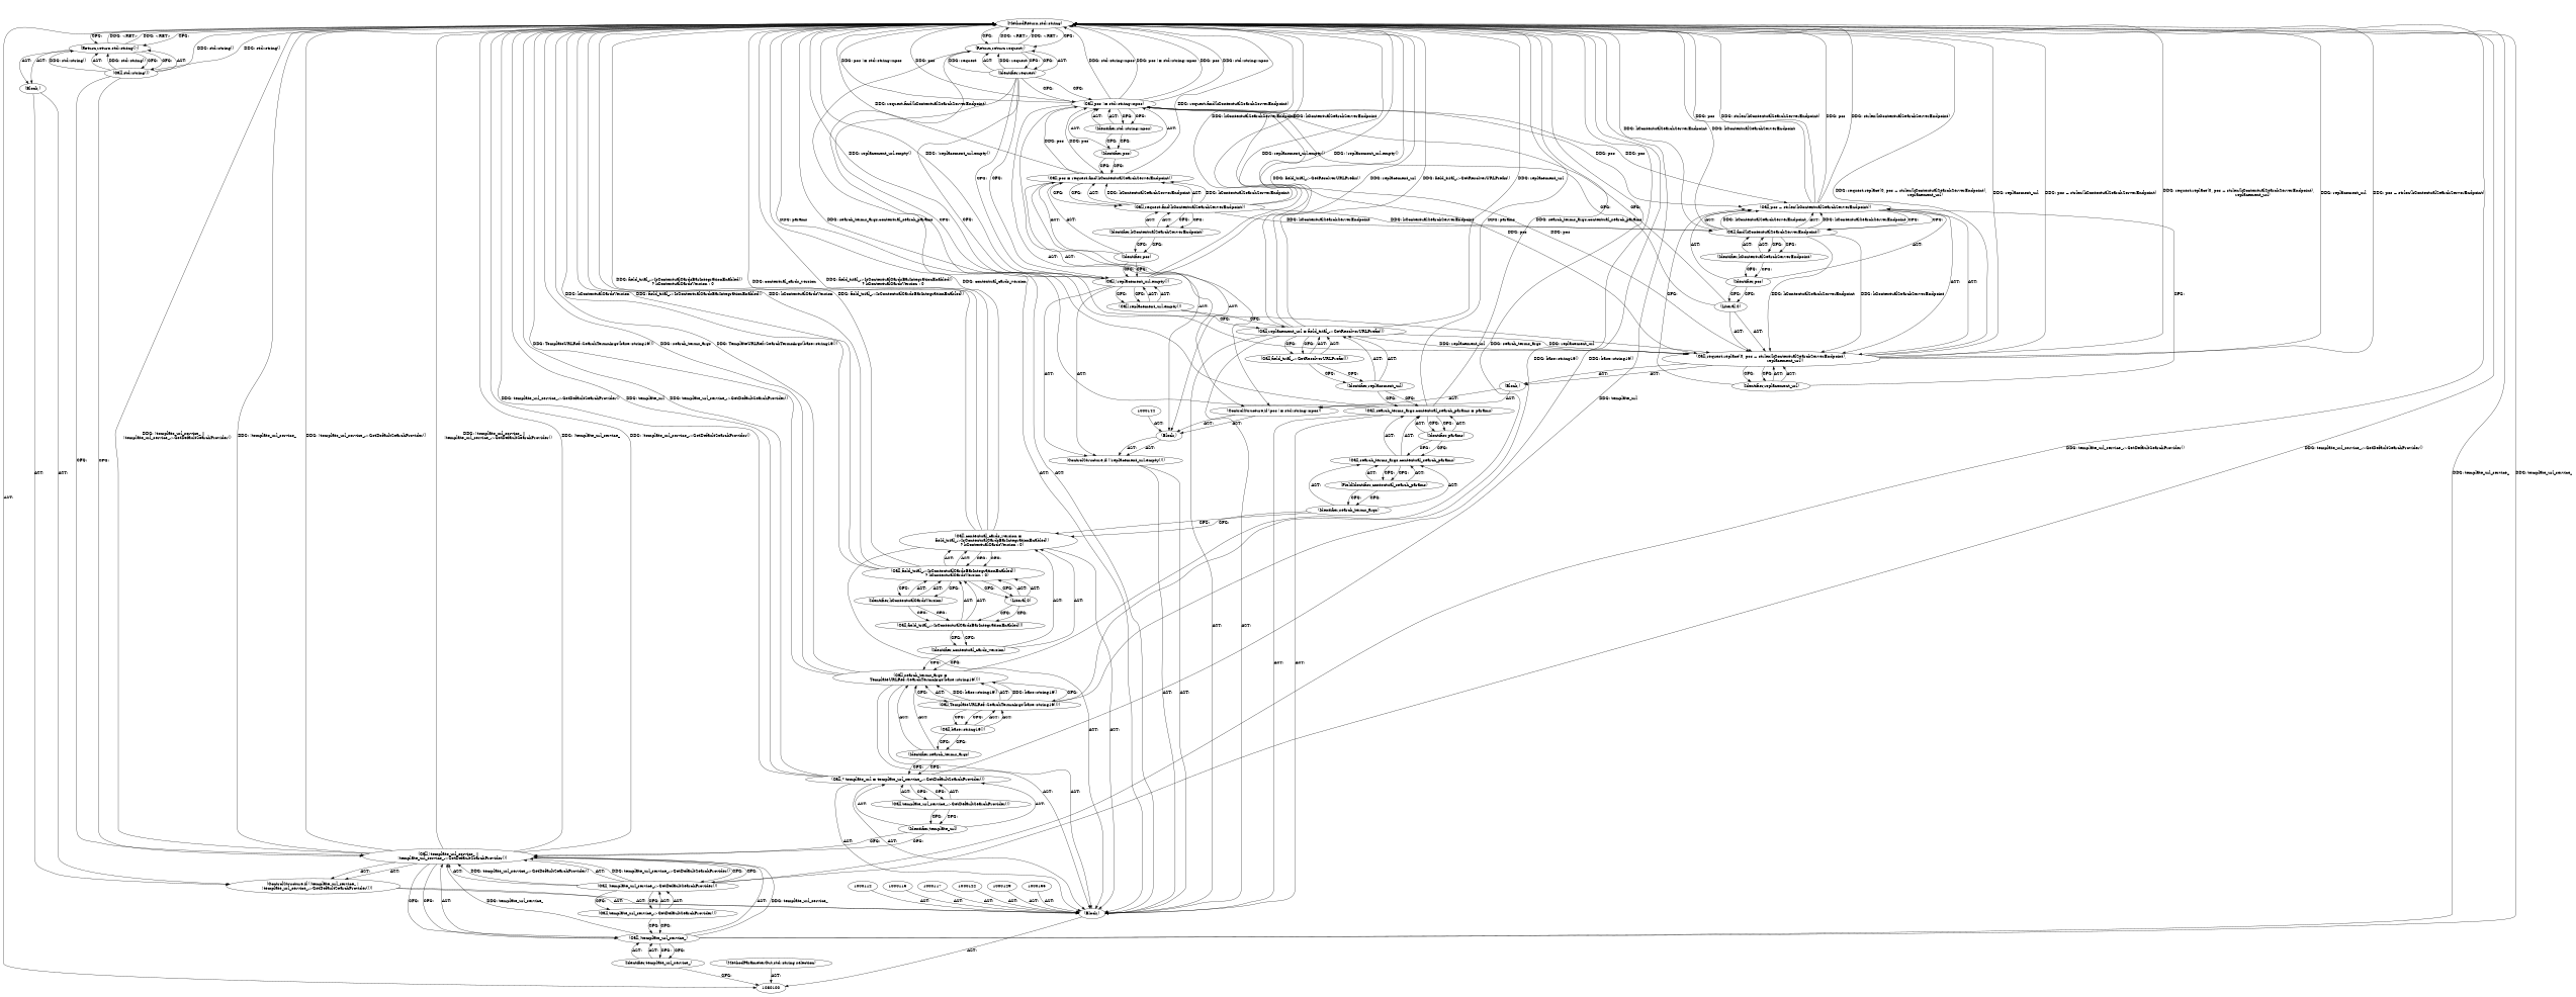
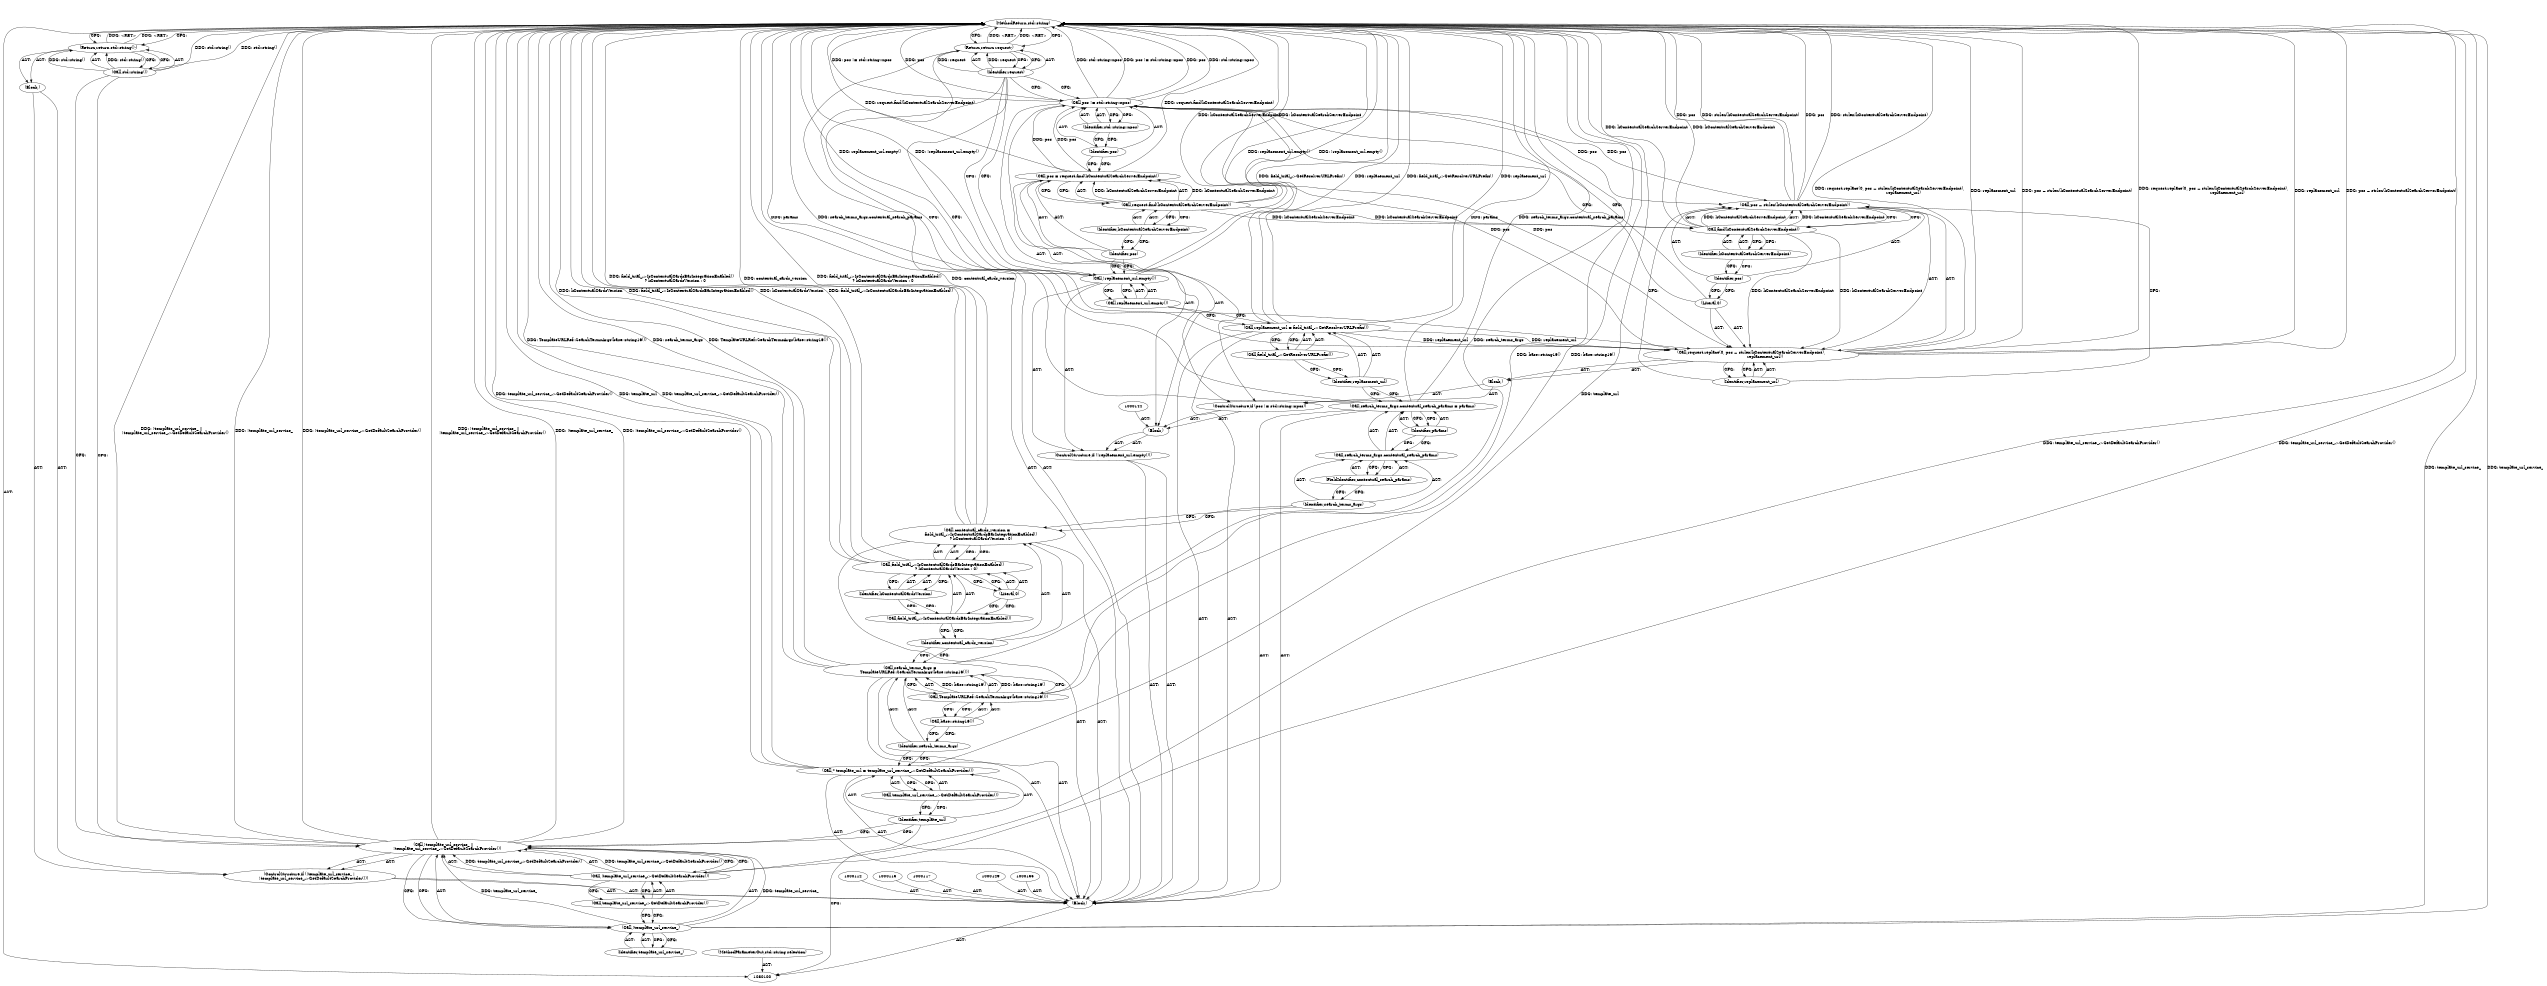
  digraph {
    n1 [label="(MethodReturn,std::string)"]
    n2 [label="(Return,return request;)"]
    n3 [label="(Return,return std::string();)"]
    n4 [label=1080100]
    n5 [label="(Block,)"]
    n6 [label="(Identifier,request)"]
    n7 [label="(Block,)"]
    n8 [label="(Call,std::string())"]
    n9 [label="(MethodParameterOut,std::string selection)"]
    n10 [label="(Call,search_terms_args =\n       TemplateURLRef::SearchTermsArgs(base::string16()))"]
    n11 [label="(Call,TemplateURLRef::SearchTermsArgs(base::string16()))"]
    n12 [label="(Call,base::string16())"]
    n13 [label="(Identifier,search_terms_args)"]
    n14 [label="(Call,* template_url = template_url_service_->GetDefaultSearchProvider())"]
    n15 [label="(Call,template_url_service_->GetDefaultSearchProvider())"]
    n16 [label="(Call,contextual_cards_version =\n      field_trial_->IsContextualCardsBarIntegrationEnabled()\n      ? kContextualCardsVersion : 0)"]
    n17 [label="(Call,field_trial_->IsContextualCardsBarIntegrationEnabled()\n      ? kContextualCardsVersion : 0)"]
    n18 [label="(Literal,0)"]
    n19 [label="(Identifier,kContextualCardsVersion)"]
    n20 [label="(Identifier,contextual_cards_version)"]
    n21 [label="(Call,field_trial_->IsContextualCardsBarIntegrationEnabled())"]
    n22 [label="(ControlStructure,if (!template_url_service_ ||\n      !template_url_service_->GetDefaultSearchProvider()))"]
    n23 [label="(Call,!template_url_service_ ||\n      !template_url_service_->GetDefaultSearchProvider())"]
    n24 [label="(Call,!template_url_service_)"]
    n25 [label="(Call,!template_url_service_->GetDefaultSearchProvider())"]
    n26 [label="(Identifier,template_url_service_)"]
    n27 [label="(Call,template_url_service_->GetDefaultSearchProvider())"]
    n28 [label="(FieldIdentifier,contextual_search_params)"]
    n29 [label="(Call,search_terms_args.contextual_search_params)"]
    n30 [label="(Identifier,search_terms_args)"]
    n31 [label="(Call,search_terms_args.contextual_search_params = params)"]
    n32 [label="(Identifier,params)"]
    n33 [label="(Call,replacement_url = field_trial_->GetResolverURLPrefix())"]
    n34 [label="(Call,field_trial_->GetResolverURLPrefix())"]
    n35 [label="(Call,request.replace(0, pos + strlen(kContextualSearchServerEndpoint),\n                      replacement_url))"]
    n36 [label="(Identifier,replacement_url)"]
    n37 [label="(Block,)"]
    n38 [label="(Identifier,replacement_url)"]
    n39 [label="(ControlStructure,if (!replacement_url.empty()))"]
    n40 [label="(Call,!replacement_url.empty())"]
    n41 [label="(Call,replacement_url.empty())"]
    n42 [label="(Call,pos = request.find(kContextualSearchServerEndpoint))"]
    n43 [label="(Call,request.find(kContextualSearchServerEndpoint))"]
    n44 [label="(Block,)"]
    n45 [label="(Call,pos != std::string::npos)"]
    n46 [label="(Identifier,kContextualSearchServerEndpoint)"]
    n47 [label="(Call,find(kContextualSearchServerEndpoint))"]
    n48 [label="(Identifier,std::string::npos)"]
    n49 [label="(ControlStructure,if (pos != std::string::npos))"]
    n50 [label="(Call,pos + strlen(kContextualSearchServerEndpoint))"]
    n51 [label="(Identifier,pos)"]
    n52 [label="(Identifier,kContextualSearchServerEndpoint)"]
    n53 [label="(Identifier,pos)"]
    n54 [label="(Literal,0)"]
    n55 [label="(Identifier,pos)"]
    n56 [label="(Identifier,template_url)"]
    1000112
    1000113
    1000117
-   1000122
    1000129
    1000135
    1000144
    n1 -> n2 [label="CFG: "]
    n1 -> n2 [label="CFG: "]
    n1 -> n3 [label="CFG: "]
    n1 -> n3 [label="CFG: "]
    n1 -> n4 [label="AST: "]
    n2 -> n1 [label="DDG: <RET>"]
    n2 -> n1 [label="DDG: <RET>"]
    n2 -> n5 [label="AST: "]
    n2 -> n5 [label="AST: "]
    n2 -> n6 [label="CFG: "]
    n2 -> n6 [label="CFG: "]
    n3 -> n1 [label="DDG: <RET>"]
    n3 -> n1 [label="DDG: <RET>"]
    n3 -> n7 [label="AST: "]
    n3 -> n7 [label="AST: "]
    n3 -> n8 [label="CFG: "]
    n3 -> n8 [label="CFG: "]
    n5 -> n4 [label="AST: "]
    n6 -> n2 [label="AST: "]
    n6 -> n2 [label="DDG: request"]
    n6 -> n2 [label="AST: "]
    n6 -> n2 [label="DDG: request"]
    n6 -> n35 [label="CFG: "]
    n6 -> n35 [label="CFG: "]
    n6 -> n40 [label="CFG: "]
    n6 -> n40 [label="CFG: "]
    n6 -> n45 [label="CFG: "]
    n6 -> n45 [label="CFG: "]
    n7 -> n22 [label="AST: "]
    n7 -> n22 [label="AST: "]
    n8 -> n1 [label="DDG: std::string()"]
    n8 -> n1 [label="DDG: std::string()"]
    n8 -> n3 [label="AST: "]
    n8 -> n3 [label="DDG: std::string()"]
    n8 -> n3 [label="AST: "]
    n8 -> n3 [label="DDG: std::string()"]
    n8 -> n23 [label="CFG: "]
    n8 -> n23 [label="CFG: "]
    n9 -> n4 [label="AST: "]
    n10 -> n1 [label="DDG: search_terms_args"]
    n10 -> n1 [label="DDG: TemplateURLRef::SearchTermsArgs(base::string16())"]
    n10 -> n1 [label="DDG: search_terms_args"]
    n10 -> n1 [label="DDG: TemplateURLRef::SearchTermsArgs(base::string16())"]
    n10 -> n5 [label="AST: "]
    n10 -> n5 [label="AST: "]
    n10 -> n11 [label="CFG: "]
    n10 -> n11 [label="CFG: "]
    n11 -> n1 [label="DDG: base::string16()"]
    n11 -> n1 [label="DDG: base::string16()"]
    n11 -> n10 [label="AST: "]
    n11 -> n10 [label="DDG: base::string16()"]
    n11 -> n10 [label="AST: "]
    n11 -> n10 [label="DDG: base::string16()"]
    n11 -> n12 [label="CFG: "]
    n11 -> n12 [label="CFG: "]
    n12 -> n11 [label="AST: "]
    n12 -> n11 [label="AST: "]
    n12 -> n13 [label="CFG: "]
    n12 -> n13 [label="CFG: "]
    n13 -> n10 [label="AST: "]
    n13 -> n10 [label="AST: "]
    n13 -> n14 [label="CFG: "]
    n13 -> n14 [label="CFG: "]
    n14 -> n1 [label="DDG: template_url"]
    n14 -> n1 [label="DDG: template_url_service_->GetDefaultSearchProvider()"]
    n14 -> n1 [label="DDG: template_url"]
    n14 -> n1 [label="DDG: template_url_service_->GetDefaultSearchProvider()"]
    n14 -> n5 [label="AST: "]
    n14 -> n5 [label="AST: "]
    n14 -> n15 [label="CFG: "]
    n14 -> n15 [label="CFG: "]
    n15 -> n14 [label="AST: "]
    n15 -> n14 [label="AST: "]
    n15 -> n56 [label="CFG: "]
    n15 -> n56 [label="CFG: "]
    n16 -> n1 [label="DDG: field_trial_->IsContextualCardsBarIntegrationEnabled()\n      ? kContextualCardsVersion : 0"]
    n16 -> n1 [label="DDG: contextual_cards_version"]
    n16 -> n1 [label="DDG: field_trial_->IsContextualCardsBarIntegrationEnabled()\n      ? kContextualCardsVersion : 0"]
    n16 -> n1 [label="DDG: contextual_cards_version"]
    n16 -> n5 [label="AST: "]
    n16 -> n5 [label="AST: "]
    n16 -> n17 [label="CFG: "]
    n16 -> n17 [label="CFG: "]
    n17 -> n1 [label="DDG: kContextualCardsVersion"]
    n17 -> n1 [label="DDG: field_trial_->IsContextualCardsBarIntegrationEnabled()"]
    n17 -> n1 [label="DDG: kContextualCardsVersion"]
    n17 -> n1 [label="DDG: field_trial_->IsContextualCardsBarIntegrationEnabled()"]
    n17 -> n16 [label="AST: "]
    n17 -> n16 [label="AST: "]
    n17 -> n18 [label="CFG: "]
    n17 -> n18 [label="CFG: "]
    n17 -> n19 [label="CFG: "]
    n17 -> n19 [label="CFG: "]
    n18 -> n17 [label="AST: "]
    n18 -> n17 [label="AST: "]
    n18 -> n21 [label="CFG: "]
    n18 -> n21 [label="CFG: "]
    n19 -> n17 [label="AST: "]
    n19 -> n17 [label="AST: "]
    n19 -> n21 [label="CFG: "]
    n19 -> n21 [label="CFG: "]
    n20 -> n10 [label="CFG: "]
    n20 -> n10 [label="CFG: "]
    n20 -> n16 [label="AST: "]
    n20 -> n16 [label="AST: "]
    n21 -> n17 [label="AST: "]
    n21 -> n17 [label="AST: "]
    n21 -> n20 [label="CFG: "]
    n21 -> n20 [label="CFG: "]
    n22 -> n5 [label="AST: "]
    n22 -> n5 [label="AST: "]
    n23 -> n1 [label="DDG: !template_url_service_ ||\n      !template_url_service_->GetDefaultSearchProvider()"]
    n23 -> n1 [label="DDG: !template_url_service_"]
    n23 -> n1 [label="DDG: !template_url_service_->GetDefaultSearchProvider()"]
    n23 -> n1 [label="DDG: !template_url_service_ ||\n      !template_url_service_->GetDefaultSearchProvider()"]
    n23 -> n1 [label="DDG: !template_url_service_"]
    n23 -> n1 [label="DDG: !template_url_service_->GetDefaultSearchProvider()"]
    n23 -> n22 [label="AST: "]
    n23 -> n22 [label="AST: "]
    n23 -> n24 [label="CFG: "]
    n23 -> n24 [label="CFG: "]
    n23 -> n25 [label="CFG: "]
    n23 -> n25 [label="CFG: "]
    n24 -> n1 [label="DDG: template_url_service_"]
    n24 -> n1 [label="DDG: template_url_service_"]
    n24 -> n23 [label="AST: "]
    n24 -> n23 [label="DDG: template_url_service_"]
    n24 -> n23 [label="AST: "]
    n24 -> n23 [label="DDG: template_url_service_"]
    n24 -> n26 [label="CFG: "]
    n24 -> n26 [label="CFG: "]
    n25 -> n1 [label="DDG: template_url_service_->GetDefaultSearchProvider()"]
    n25 -> n1 [label="DDG: template_url_service_->GetDefaultSearchProvider()"]
    n25 -> n23 [label="AST: "]
    n25 -> n23 [label="DDG: template_url_service_->GetDefaultSearchProvider()"]
    n25 -> n23 [label="AST: "]
    n25 -> n23 [label="DDG: template_url_service_->GetDefaultSearchProvider()"]
    n25 -> n27 [label="CFG: "]
    n25 -> n27 [label="CFG: "]
-   n26 -> n4 [label="CFG: "]
+   n56 -> n4 [label="CFG: "]
    n26 -> n24 [label="AST: "]
    n26 -> n24 [label="AST: "]
    n27 -> n24 [label="CFG: "]
    n27 -> n24 [label="CFG: "]
    n27 -> n25 [label="AST: "]
    n27 -> n25 [label="AST: "]
    n28 -> n29 [label="AST: "]
    n28 -> n29 [label="AST: "]
    n28 -> n30 [label="CFG: "]
    n28 -> n30 [label="CFG: "]
    n29 -> n28 [label="CFG: "]
    n29 -> n28 [label="CFG: "]
    n29 -> n31 [label="AST: "]
    n29 -> n31 [label="AST: "]
    n30 -> n16 [label="CFG: "]
    n30 -> n16 [label="CFG: "]
    n30 -> n29 [label="AST: "]
    n30 -> n29 [label="AST: "]
    n31 -> n1 [label="DDG: params"]
    n31 -> n1 [label="DDG: search_terms_args.contextual_search_params"]
    n31 -> n1 [label="DDG: params"]
    n31 -> n1 [label="DDG: search_terms_args.contextual_search_params"]
    n31 -> n5 [label="AST: "]
    n31 -> n5 [label="AST: "]
    n31 -> n32 [label="CFG: "]
    n31 -> n32 [label="CFG: "]
    n32 -> n29 [label="CFG: "]
    n32 -> n29 [label="CFG: "]
    n32 -> n31 [label="AST: "]
    n32 -> n31 [label="AST: "]
    n33 -> n1 [label="DDG: field_trial_->GetResolverURLPrefix()"]
    n33 -> n1 [label="DDG: replacement_url"]
    n33 -> n1 [label="DDG: field_trial_->GetResolverURLPrefix()"]
    n33 -> n1 [label="DDG: replacement_url"]
    n33 -> n5 [label="AST: "]
    n33 -> n5 [label="AST: "]
    n33 -> n34 [label="CFG: "]
    n33 -> n34 [label="CFG: "]
    n33 -> n35 [label="DDG: replacement_url"]
    n33 -> n35 [label="DDG: replacement_url"]
    n34 -> n33 [label="AST: "]
    n34 -> n33 [label="AST: "]
    n34 -> n36 [label="CFG: "]
    n34 -> n36 [label="CFG: "]
    n35 -> n1 [label="DDG: request.replace(0, pos + strlen(kContextualSearchServerEndpoint),\n                      replacement_url)"]
    n35 -> n1 [label="DDG: replacement_url"]
    n35 -> n1 [label="DDG: pos + strlen(kContextualSearchServerEndpoint)"]
    n35 -> n1 [label="DDG: request.replace(0, pos + strlen(kContextualSearchServerEndpoint),\n                      replacement_url)"]
    n35 -> n1 [label="DDG: replacement_url"]
    n35 -> n1 [label="DDG: pos + strlen(kContextualSearchServerEndpoint)"]
    n35 -> n37 [label="AST: "]
    n35 -> n37 [label="AST: "]
    n35 -> n38 [label="CFG: "]
    n35 -> n38 [label="CFG: "]
    n36 -> n31 [label="CFG: "]
    n36 -> n31 [label="CFG: "]
    n36 -> n33 [label="AST: "]
    n36 -> n33 [label="AST: "]
    n37 -> n49 [label="AST: "]
    n37 -> n49 [label="AST: "]
    n38 -> n35 [label="AST: "]
    n38 -> n35 [label="AST: "]
    n38 -> n50 [label="CFG: "]
    n38 -> n50 [label="CFG: "]
    n39 -> n5 [label="AST: "]
    n39 -> n5 [label="AST: "]
    n40 -> n1 [label="DDG: replacement_url.empty()"]
    n40 -> n1 [label="DDG: !replacement_url.empty()"]
    n40 -> n1 [label="DDG: replacement_url.empty()"]
    n40 -> n1 [label="DDG: !replacement_url.empty()"]
    n40 -> n39 [label="AST: "]
    n40 -> n39 [label="AST: "]
    n40 -> n41 [label="CFG: "]
    n40 -> n41 [label="CFG: "]
    n41 -> n33 [label="CFG: "]
    n41 -> n33 [label="CFG: "]
    n41 -> n40 [label="AST: "]
    n41 -> n40 [label="AST: "]
    n42 -> n1 [label="DDG: request.find(kContextualSearchServerEndpoint)"]
    n42 -> n1 [label="DDG: request.find(kContextualSearchServerEndpoint)"]
    n42 -> n43 [label="CFG: "]
    n42 -> n43 [label="CFG: "]
    n42 -> n44 [label="AST: "]
    n42 -> n44 [label="AST: "]
    n42 -> n45 [label="DDG: pos"]
    n42 -> n45 [label="DDG: pos"]
    n43 -> n1 [label="DDG: kContextualSearchServerEndpoint"]
    n43 -> n1 [label="DDG: kContextualSearchServerEndpoint"]
    n43 -> n42 [label="AST: "]
    n43 -> n42 [label="DDG: kContextualSearchServerEndpoint"]
    n43 -> n42 [label="AST: "]
    n43 -> n42 [label="DDG: kContextualSearchServerEndpoint"]
    n43 -> n46 [label="CFG: "]
    n43 -> n46 [label="CFG: "]
    n43 -> n47 [label="DDG: kContextualSearchServerEndpoint"]
    n43 -> n47 [label="DDG: kContextualSearchServerEndpoint"]
    n44 -> n39 [label="AST: "]
    n44 -> n39 [label="AST: "]
    n45 -> n1 [label="DDG: std::string::npos"]
    n45 -> n1 [label="DDG: pos != std::string::npos"]
    n45 -> n1 [label="DDG: pos"]
    n45 -> n1 [label="DDG: std::string::npos"]
    n45 -> n1 [label="DDG: pos != std::string::npos"]
    n45 -> n1 [label="DDG: pos"]
    n45 -> n35 [label="DDG: pos"]
    n45 -> n35 [label="DDG: pos"]
    n45 -> n48 [label="CFG: "]
    n45 -> n48 [label="CFG: "]
    n45 -> n49 [label="AST: "]
    n45 -> n49 [label="AST: "]
    n45 -> n50 [label="DDG: pos"]
    n45 -> n50 [label="DDG: pos"]
    n46 -> n43 [label="AST: "]
    n46 -> n43 [label="AST: "]
    n46 -> n51 [label="CFG: "]
    n46 -> n51 [label="CFG: "]
    n47 -> n1 [label="DDG: kContextualSearchServerEndpoint"]
    n47 -> n1 [label="DDG: kContextualSearchServerEndpoint"]
    n47 -> n35 [label="DDG: kContextualSearchServerEndpoint"]
    n47 -> n35 [label="DDG: kContextualSearchServerEndpoint"]
    n47 -> n50 [label="AST: "]
    n47 -> n50 [label="DDG: kContextualSearchServerEndpoint"]
    n47 -> n50 [label="AST: "]
    n47 -> n50 [label="DDG: kContextualSearchServerEndpoint"]
    n47 -> n52 [label="CFG: "]
    n47 -> n52 [label="CFG: "]
    n48 -> n45 [label="AST: "]
    n48 -> n45 [label="AST: "]
    n48 -> n53 [label="CFG: "]
    n48 -> n53 [label="CFG: "]
    n49 -> n44 [label="AST: "]
    n49 -> n44 [label="AST: "]
    n50 -> n1 [label="DDG: pos"]
    n50 -> n1 [label="DDG: strlen(kContextualSearchServerEndpoint)"]
    n50 -> n1 [label="DDG: pos"]
    n50 -> n1 [label="DDG: strlen(kContextualSearchServerEndpoint)"]
    n50 -> n35 [label="AST: "]
    n50 -> n35 [label="AST: "]
    n50 -> n47 [label="CFG: "]
    n50 -> n47 [label="CFG: "]
    n51 -> n40 [label="CFG: "]
    n51 -> n40 [label="CFG: "]
    n51 -> n42 [label="AST: "]
    n51 -> n42 [label="AST: "]
    n52 -> n47 [label="AST: "]
    n52 -> n47 [label="AST: "]
    n52 -> n55 [label="CFG: "]
    n52 -> n55 [label="CFG: "]
    n53 -> n42 [label="CFG: "]
    n53 -> n42 [label="CFG: "]
    n53 -> n45 [label="AST: "]
    n53 -> n45 [label="AST: "]
    n54 -> n35 [label="AST: "]
    n54 -> n35 [label="AST: "]
    n54 -> n45 [label="CFG: "]
    n54 -> n45 [label="CFG: "]
    n55 -> n50 [label="AST: "]
    n55 -> n50 [label="AST: "]
    n55 -> n54 [label="CFG: "]
    n55 -> n54 [label="CFG: "]
    n56 -> n14 [label="AST: "]
    n56 -> n14 [label="AST: "]
    n56 -> n23 [label="CFG: "]
    n56 -> n23 [label="CFG: "]
    1000112 -> n5 [label="AST: "]
    1000113 -> n5 [label="AST: "]
    1000117 -> n5 [label="AST: "]
-   1000122 -> n5 [label="AST: "]
    1000129 -> n5 [label="AST: "]
    1000135 -> n5 [label="AST: "]
    1000144 -> n44 [label="AST: "]
  }
